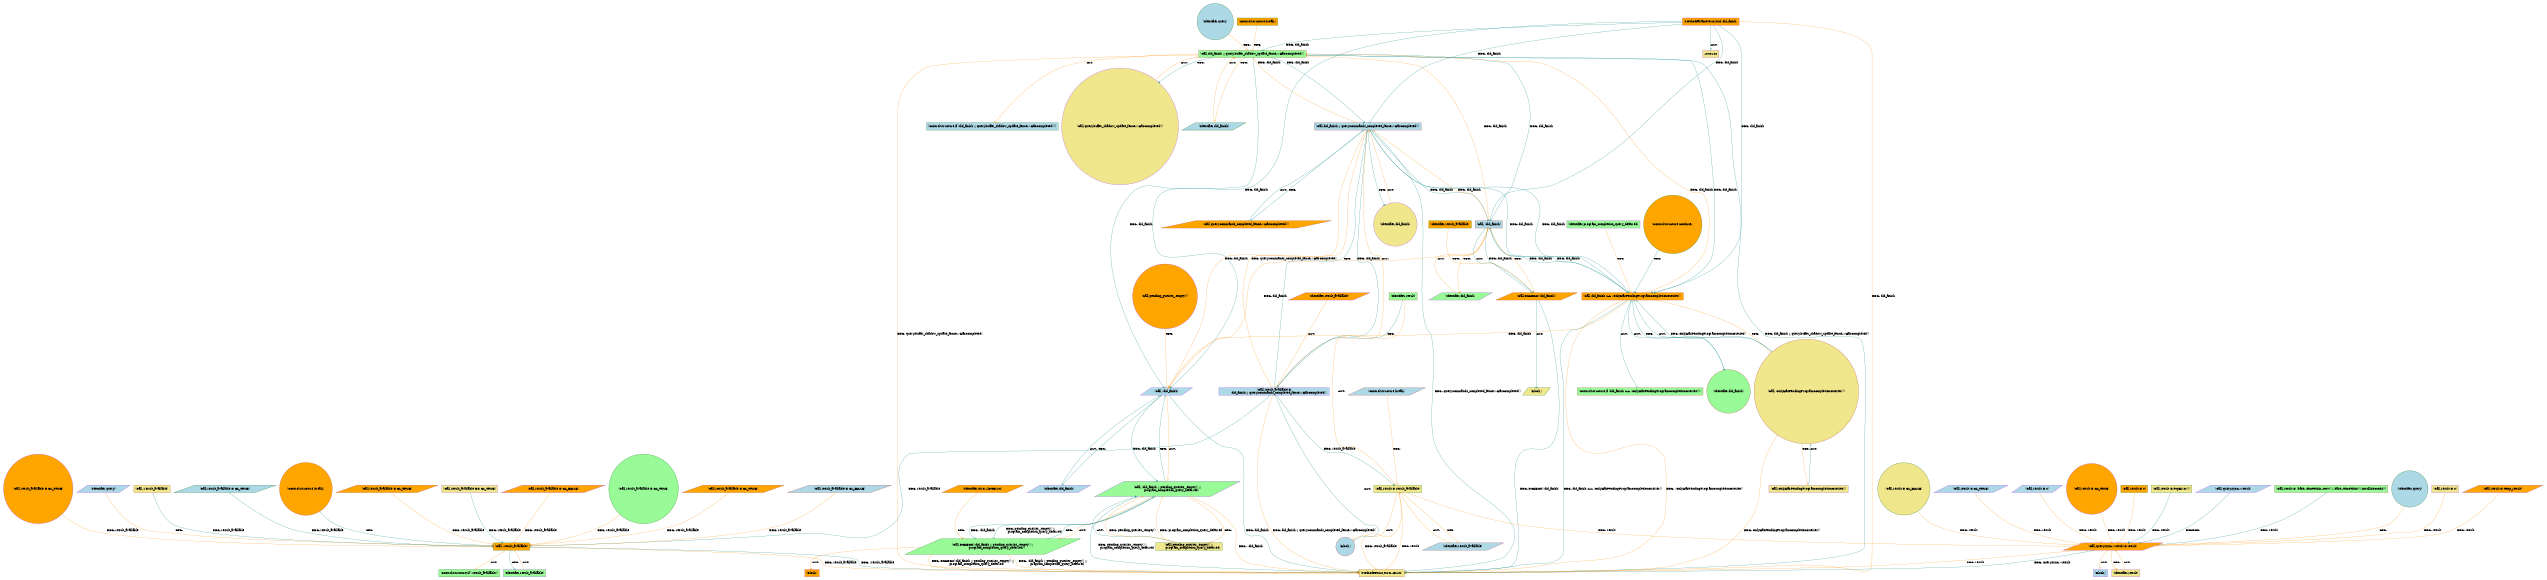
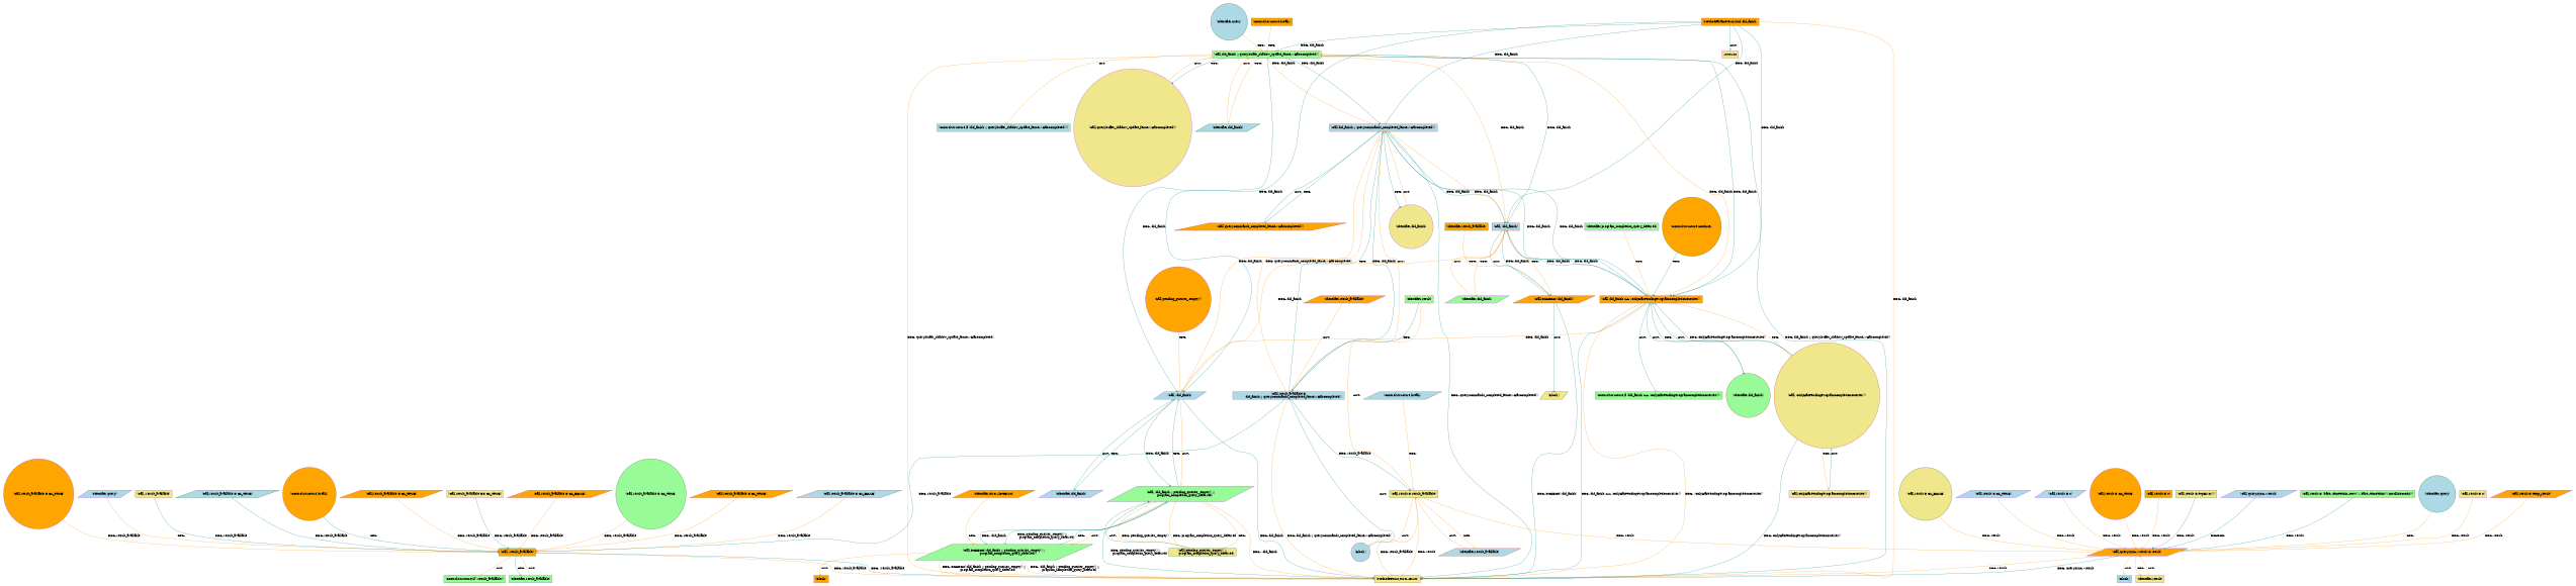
  digraph {
    node [color=purple fillcolor=orange shape=box style=filled]
    edge [arrowhead=tee color=darkorange]
    n1 [color=brown fillcolor=palegreen label="(Call,did_finish || query.buffer_shadow_update_fence->HasCompleted())"]
    n2 [color=brown fillcolor=lightblue label="(Call,did_finish || query.commands_completed_fence->HasCompleted())"]
    n3 [color=brown fillcolor=lightblue label="(Call,!did_finish)"]
    n4 [color=brown label="(Call,did_finish && !OnlyHasPendingProgramCompletionQueries())"]
    n5 [fillcolor=lightblue label="(Call,!did_finish)" shape=parallelogram]
    n6 [color=brown fillcolor=khaki label="(MethodReturn,error::Error)"]
    n7 [color=darkgreen fillcolor=lightblue label="(ControlStructure,if (did_finish || query.buffer_shadow_update_fence->HasCompleted()))"]
    n8 [fillcolor=khaki label="(Call,query.buffer_shadow_update_fence->HasCompleted())" shape=circle]
    n9 [color=darkgreen fillcolor=lightblue label="(Identifier,did_finish)" shape=parallelogram]
    n10 [fillcolor=lightblue label="(Call,result_available =\n            did_finish || query.commands_completed_fence->HasCompleted())"]
    n11 [fillcolor=khaki label="(Identifier,did_finish)" shape=circle]
    n12 [color=brown label="(Call,query.commands_completed_fence->HasCompleted())" shape=parallelogram]
    n13 [color=brown label="(Call,DCHECK(!did_finish))" shape=parallelogram]
    n14 [fillcolor=palegreen label="(Identifier,did_finish)" shape=parallelogram]
    n15 [color=brown fillcolor=khaki label="(Call,!OnlyHasPendingProgramCompletionQueries())" shape=circle]
    n16 [color=brown fillcolor=palegreen label="(Identifier,did_finish)" shape=circle]
    n17 [color=brown fillcolor=palegreen label="(ControlStructure,if (did_finish && !OnlyHasPendingProgramCompletionQueries()))"]
    n18 [fillcolor=palegreen label="(Call,!did_finish || pending_queries_.empty() ||\n         program_completion_query_deferred)" shape=parallelogram]
    n19 [fillcolor=lightblue label="(Identifier,did_finish)" shape=parallelogram]
    n20 [color=darkgreen fillcolor=khaki label="(Call,result = result_available)"]
    n21 [color=darkgreen label="(Call,!result_available)"]
    n22 [color=brown fillcolor=lightblue label="(Block,)" shape=circle]
    n23 [color=darkgreen fillcolor=khaki label="(Block,)" shape=parallelogram]
    n24 [fillcolor=khaki label="(Call,OnlyHasPendingProgramCompletionQueries())"]
    n25 [label="(MethodParameterIn,bool did_finish)"]
    1000102 [fillcolor=khaki]
    n27 [label="(Call,query.sync->result = result)" shape=parallelogram]
    n28 [color=brown fillcolor=lightblue label="(Identifier,result_available)" shape=parallelogram]
    n29 [color=darkgreen fillcolor=palegreen label="(ControlStructure,if (!result_available))"]
    n30 [fillcolor=palegreen label="(Identifier,result_available)"]
    n31 [fillcolor=lightblue label="(Block,)"]
    n32 [fillcolor=khaki label="(Identifier,result)"]
    n33 [color=darkgreen fillcolor=palegreen label="(Call,DCHECK(!did_finish || pending_queries_.empty() ||\n         program_completion_query_deferred))" shape=parallelogram]
    n34 [color=darkgreen fillcolor=khaki label="(Call,pending_queries_.empty() ||\n         program_completion_query_deferred)"]
    n35 [label="(Block,)"]
    n36 [fillcolor=lightblue label="(Call,query.sync->result)" shape=parallelogram]
    n37 [fillcolor=palegreen label="(Identifier,program_completion_query_deferred)"]
    n38 [color=darkgreen fillcolor=lightblue label="(Call,result_available = GL_TRUE)" shape=parallelogram]
    n39 [color=brown fillcolor=palegreen label="(Call,result = (base::TimeTicks::Now() - base::TimeTicks()).InMilliseconds())"]
    n40 [color=brown label="(ControlStructure,break;)" shape=circle]
    n41 [color=brown label="(Call,result_available = GL_TRUE)" shape=parallelogram]
    n42 [color=darkgreen label="(Identifier,result_available)"]
    n43 [label="(Call,pending_queries_.empty())" shape=circle]
    n44 [label="(Identifier,result_available)" shape=parallelogram]
    n45 [color=darkgreen fillcolor=lightblue label="(Identifier,query)" shape=circle]
    n46 [fillcolor=khaki label="(Call,result = 0)"]
    n47 [label="(Call,result = temp_result)" shape=parallelogram]
    n48 [fillcolor=khaki label="(Call,result_available == GL_TRUE)"]
    n49 [color=darkgreen fillcolor=khaki label="(Call,result = GL_FALSE)" shape=circle]
    n50 [color=darkgreen fillcolor=lightblue label="(Identifier,query)" shape=circle]
    n51 [fillcolor=lightblue label="(Call,result = GL_TRUE)" shape=parallelogram]
    n52 [label="(Call,result_available = GL_FALSE)" shape=parallelogram]
    n53 [color=darkgreen fillcolor=palegreen label="(Call,result_available = GL_TRUE)" shape=circle]
    n54 [color=darkgreen label="(ControlStructure,break;)"]
    n55 [fillcolor=lightblue label="(Call,result = 0)" shape=parallelogram]
    n56 [color=brown fillcolor=khaki label="(Call,!result_available)"]
    n57 [color=brown fillcolor=palegreen label="(Identifier,result)"]
    n58 [color=brown label="(Call,result_available = GL_TRUE)" shape=parallelogram]
    n59 [color=brown fillcolor=lightblue label="(Call,result_available = GL_FALSE)" shape=parallelogram]
    n60 [color=brown label="(Identifier,error::kNoError)" shape=parallelogram]
    n61 [label="(Call,result = GL_TRUE)" shape=circle]
    n62 [color=darkgreen label="(Call,result = 0)"]
    n63 [color=brown fillcolor=lightblue label="(ControlStructure,break;)" shape=parallelogram]
    n64 [color=darkgreen label="(ControlStructure,continue;)" shape=circle]
    n65 [label="(Call,result_available = GL_TRUE)" shape=circle]
    n66 [fillcolor=lightblue label="(Identifier,query)" shape=parallelogram]
    n67 [color=darkgreen fillcolor=khaki label="(Call,result = PopError())"]
    n1 -> n2 [color=teal label="DDG: did_finish"]
    n1 -> n3 [arrowhead=odot color=teal label="DDG: did_finish"]
    n1 -> n4 [color=teal label="DDG: did_finish"]
    n1 -> n5 [color=teal label="DDG: did_finish"]
    n1 -> n6 [arrowhead=onormal color=teal label="DDG: did_finish || query.buffer_shadow_update_fence->HasCompleted()"]
    n1 -> n6 [label="DDG: query.buffer_shadow_update_fence->HasCompleted()"]
    n1 -> n7 [label="AST: "]
    n1 -> n8 [color=teal label="CFG: "]
    n1 -> n9 [arrowhead=onormal label="CFG: "]
    n2 -> n1 [arrowhead=odot label="DDG: did_finish"]
    n2 -> n3 [color=teal label="DDG: did_finish"]
    n2 -> n4 [arrowhead=odot color=teal label="DDG: did_finish"]
    n2 -> n5 [arrowhead=odot label="DDG: did_finish"]
    n2 -> n6 [arrowhead=onormal color=teal label="DDG: query.commands_completed_fence->HasCompleted()"]
    n2 -> n10 [arrowhead=odot label="AST: "]
    n2 -> n10 [arrowhead=onormal color=teal label="DDG: did_finish"]
    n2 -> n10 [arrowhead=odot label="DDG: query.commands_completed_fence->HasCompleted()"]
    n2 -> n11 [color=teal label="CFG: "]
    n2 -> n12 [arrowhead=onormal color=teal label="CFG: "]
    n3 -> n1 [arrowhead=odot label="DDG: did_finish"]
    n3 -> n2 [arrowhead=onormal label="DDG: did_finish"]
    n3 -> n4 [arrowhead=odot color=teal label="DDG: did_finish"]
    n3 -> n5 [label="DDG: did_finish"]
    n3 -> n13 [color=teal label="AST: "]
    n3 -> n13 [arrowhead=onormal color=teal label="DDG: did_finish"]
    n3 -> n14 [label="CFG: "]
    n4 -> n1 [label="DDG: did_finish"]
    n4 -> n2 [arrowhead=odot color=teal label="DDG: did_finish"]
    n4 -> n3 [arrowhead=odot color=teal label="DDG: did_finish"]
    n4 -> n5 [arrowhead=onormal label="DDG: did_finish"]
    n4 -> n6 [arrowhead=odot color=teal label="DDG: did_finish && !OnlyHasPendingProgramCompletionQueries()"]
    n4 -> n6 [arrowhead=odot label="DDG: !OnlyHasPendingProgramCompletionQueries()"]
    n4 -> n15 [arrowhead=odot label="CFG: "]
    n4 -> n16 [color=teal label="CFG: "]
    n4 -> n17 [arrowhead=odot color=teal label="AST: "]
    n5 -> n6 [color=teal label="DDG: did_finish"]
    n5 -> n18 [arrowhead=onormal label="AST: "]
    n5 -> n18 [color=teal label="DDG: did_finish"]
    n5 -> n19 [arrowhead=onormal color=teal label="CFG: "]
    n8 -> n1 [arrowhead=onormal label="AST: "]
    n9 -> n1 [label="AST: "]
    n10 -> n2 [arrowhead=onormal color=teal label="CFG: "]
    n10 -> n6 [arrowhead=onormal label="DDG: did_finish || query.commands_completed_fence->HasCompleted()"]
    n10 -> n20 [color=teal label="DDG: result_available"]
    n10 -> n21 [color=teal label="DDG: result_available"]
    n10 -> n22 [arrowhead=odot color=teal label="AST: "]
    n11 -> n2 [label="AST: "]
    n12 -> n2 [arrowhead=odot color=teal label="AST: "]
    n13 -> n3 [arrowhead=odot label="CFG: "]
    n13 -> n6 [arrowhead=onormal color=teal label="DDG: DCHECK(!did_finish)"]
    n13 -> n23 [color=teal label="AST: "]
    n14 -> n3 [label="AST: "]
    n15 -> n4 [arrowhead=odot color=teal label="AST: "]
    n15 -> n4 [arrowhead=onormal color=teal label="DDG: OnlyHasPendingProgramCompletionQueries()"]
-   n15 -> n6 [arrowhead=odot label="DDG: OnlyHasPendingProgramCompletionQueries()"]
+   n15 -> n6 [arrowhead=odot color=teal label="DDG: OnlyHasPendingProgramCompletionQueries()"]
    n15 -> n24 [arrowhead=onormal label="CFG: "]
    n16 -> n4 [arrowhead=onormal color=teal label="AST: "]
    n18 -> n5 [arrowhead=onormal color=teal label="CFG: "]
    n18 -> n6 [arrowhead=odot label="DDG: !did_finish"]
    n18 -> n6 [arrowhead=onormal color=teal label="DDG: pending_queries_.empty() ||\n         program_completion_query_deferred"]
    n18 -> n33 [arrowhead=onormal label="AST: "]
    n18 -> n33 [arrowhead=onormal color=teal label="DDG: !did_finish"]
    n18 -> n33 [arrowhead=odot color=teal label="DDG: pending_queries_.empty() ||\n         program_completion_query_deferred"]
    n18 -> n34 [arrowhead=onormal label="CFG: "]
    n19 -> n5 [arrowhead=onormal color=teal label="AST: "]
    n20 -> n6 [arrowhead=odot label="DDG: result_available"]
    n20 -> n6 [arrowhead=odot label="DDG: result"]
    n20 -> n22 [arrowhead=onormal label="AST: "]
    n20 -> n27 [label="DDG: result"]
    n20 -> n28 [arrowhead=onormal label="CFG: "]
    n21 -> n6 [label="DDG: result_available"]
    n21 -> n6 [arrowhead=odot color=teal label="DDG: !result_available"]
    n21 -> n29 [arrowhead=odot label="AST: "]
    n21 -> n30 [arrowhead=odot color=teal label="CFG: "]
    n24 -> n15 [arrowhead=onormal color=teal label="AST: "]
    n25 -> n1 [arrowhead=odot color=teal label="DDG: did_finish"]
    n25 -> n2 [arrowhead=odot color=teal label="DDG: did_finish"]
    n25 -> n3 [arrowhead=odot color=teal label="DDG: did_finish"]
    n25 -> n4 [color=teal label="DDG: did_finish"]
    n25 -> n5 [color=teal label="DDG: did_finish"]
    n25 -> n6 [arrowhead=odot label="DDG: did_finish"]
    n25 -> 1000102 [arrowhead=onormal color=teal label="AST: "]
    n27 -> n6 [arrowhead=onormal label="DDG: result"]
    n27 -> n6 [arrowhead=odot color=teal label="DDG: query.sync->result"]
    n27 -> n31 [arrowhead=onormal label="AST: "]
    n27 -> n32 [label="CFG: "]
    n28 -> n20 [label="AST: "]
    n30 -> n21 [arrowhead=odot label="AST: "]
    n32 -> n27 [label="AST: "]
    n33 -> n6 [arrowhead=onormal label="DDG: DCHECK(!did_finish || pending_queries_.empty() ||\n         program_completion_query_deferred)"]
    n33 -> n6 [arrowhead=odot label="DDG: !did_finish || pending_queries_.empty() ||\n         program_completion_query_deferred"]
    n33 -> n18 [arrowhead=onormal color=teal label="CFG: "]
    n33 -> n35 [label="AST: "]
    n34 -> n18 [color=teal label="AST: "]
    n34 -> n18 [arrowhead=onormal label="DDG: pending_queries_.empty()"]
    n34 -> n18 [arrowhead=odot label="DDG: program_completion_query_deferred"]
    n36 -> n27 [arrowhead=odot color=teal label="DCHECK: "]
    n37 -> n4 [arrowhead=odot label="CFG: "]
    n38 -> n21 [color=teal label="DDG: result_available"]
    n39 -> n27 [arrowhead=onormal color=teal label="DDG: result"]
    n40 -> n21 [color=teal label="CFG: "]
    n41 -> n21 [arrowhead=onormal label="DDG: result_available"]
    n42 -> n13 [label="CFG: "]
    n43 -> n5 [arrowhead=odot label="CFG: "]
    n44 -> n10 [arrowhead=odot label="AST: "]
    n45 -> n27 [arrowhead=onormal label="CFG: "]
    n46 -> n27 [arrowhead=onormal label="DDG: result"]
    n47 -> n27 [arrowhead=onormal label="DDG: result"]
    n48 -> n21 [color=teal label="DDG: result_available"]
    n49 -> n27 [arrowhead=odot label="DDG: result"]
    n50 -> n1 [arrowhead=onormal label="CFG: "]
    n51 -> n27 [label="DDG: result"]
    n52 -> n21 [label="DDG: result_available"]
    n53 -> n21 [arrowhead=onormal label="DDG: result_available"]
    n54 -> n1 [arrowhead=odot label="CFG: "]
    n55 -> n27 [label="DDG: result"]
    n56 -> n21 [arrowhead=odot color=teal label="DDG: result_available"]
    n57 -> n10 [arrowhead=onormal color=teal label="CFG: "]
    n57 -> n20 [arrowhead=odot label="AST: "]
    n58 -> n21 [label="DDG: result_available"]
    n59 -> n21 [arrowhead=odot label="DDG: result_available"]
    n60 -> n33 [label="CFG: "]
    n61 -> n27 [label="DDG: result"]
    n62 -> n27 [label="DDG: result"]
    n63 -> n20 [arrowhead=onormal label="CFG: "]
    n64 -> n4 [color=teal label="CFG: "]
    n65 -> n21 [label="DDG: result_available"]
    n66 -> n21 [arrowhead=onormal label="CFG: "]
    n67 -> n27 [color=teal label="DDG: result"]
  }
